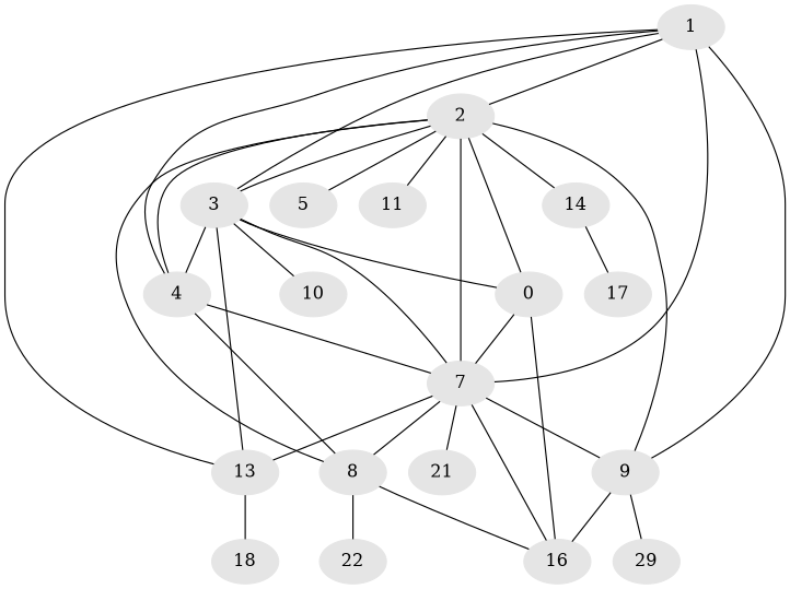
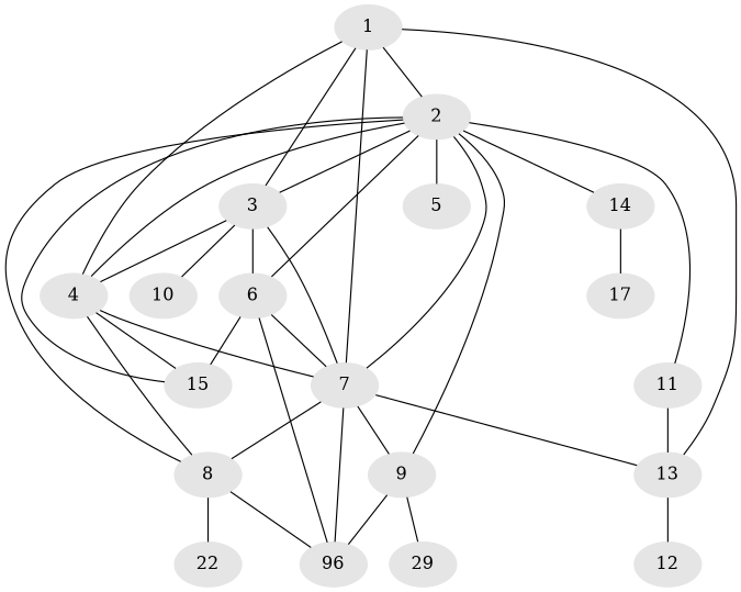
  graph {
    node [color=gray90 style=filled]
    edge [weight=1.0]
    1
    2
    3
    4
    7
    9
    13
    5
-   6 [label=0]
+   6
    8
    11
    14
+   15
    10
-   16
-   21
+   16 [label=96]
    n17 [label=29]
-   18
+   18 [label=12]
    n19 [label=22]
    17
    1 -- 2 [weight=2.0]
    1 -- 3
    1 -- 4
    1 -- 7 [weight=4.0]
-   1 -- 9 [weight=2.0]
    1 -- 13
    2 -- 3 [weight=2.0]
    2 -- 4
    2 -- 7 [weight=3.0]
    2 -- 9
    2 -- 5
    2 -- 6 [weight=2.0]
    2 -- 8
    2 -- 11
    2 -- 14
+   2 -- 15
    3 -- 4
    3 -- 7 [weight=2.0]
-   3 -- 13
+   11 -- 13
    3 -- 6
    3 -- 10
    4 -- 7 [weight=2.0]
    4 -- 8
+   4 -- 15
    7 -- 9
    7 -- 13
    7 -- 8 [weight=2.0]
    7 -- 16 [weight=2.0]
-   7 -- 21
    9 -- 16 [weight=4.0]
    9 -- n17
    13 -- 18 [weight=2.0]
    6 -- 7 [weight=2.0]
+   6 -- 15 [weight=2.0]
    6 -- 16
    8 -- 16
    8 -- n19 [weight=2.0]
    14 -- 17
  }
